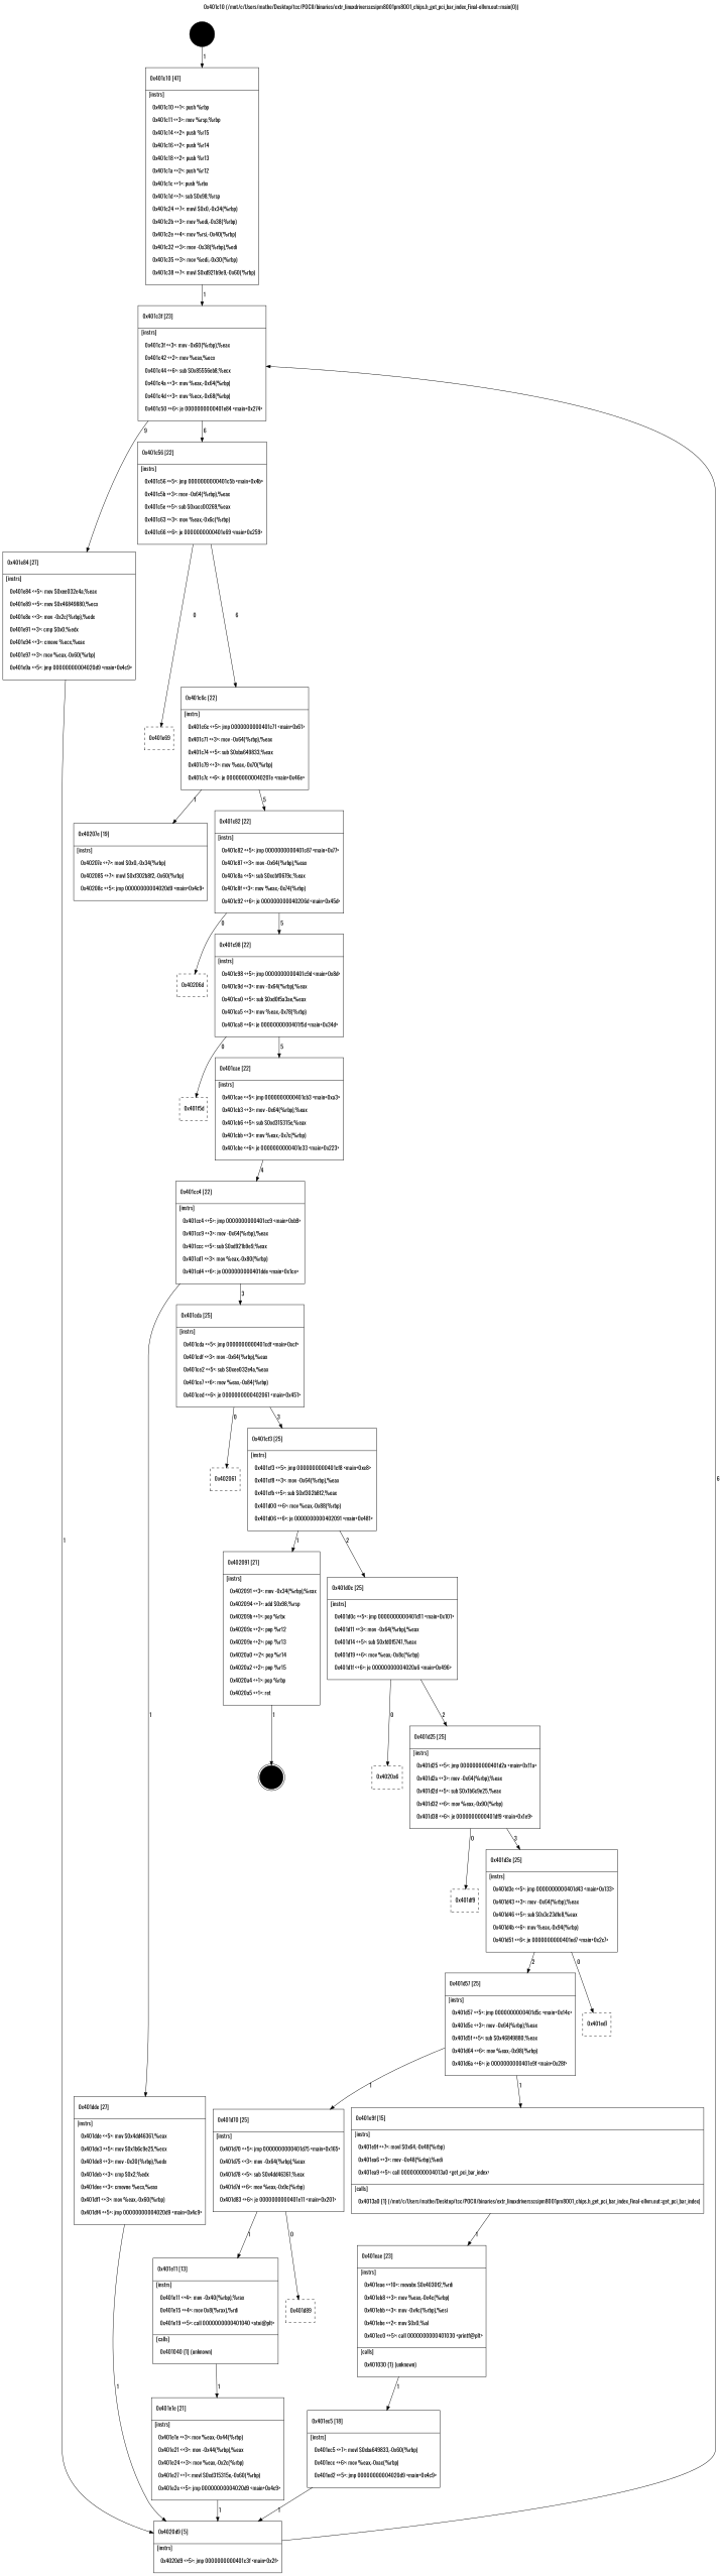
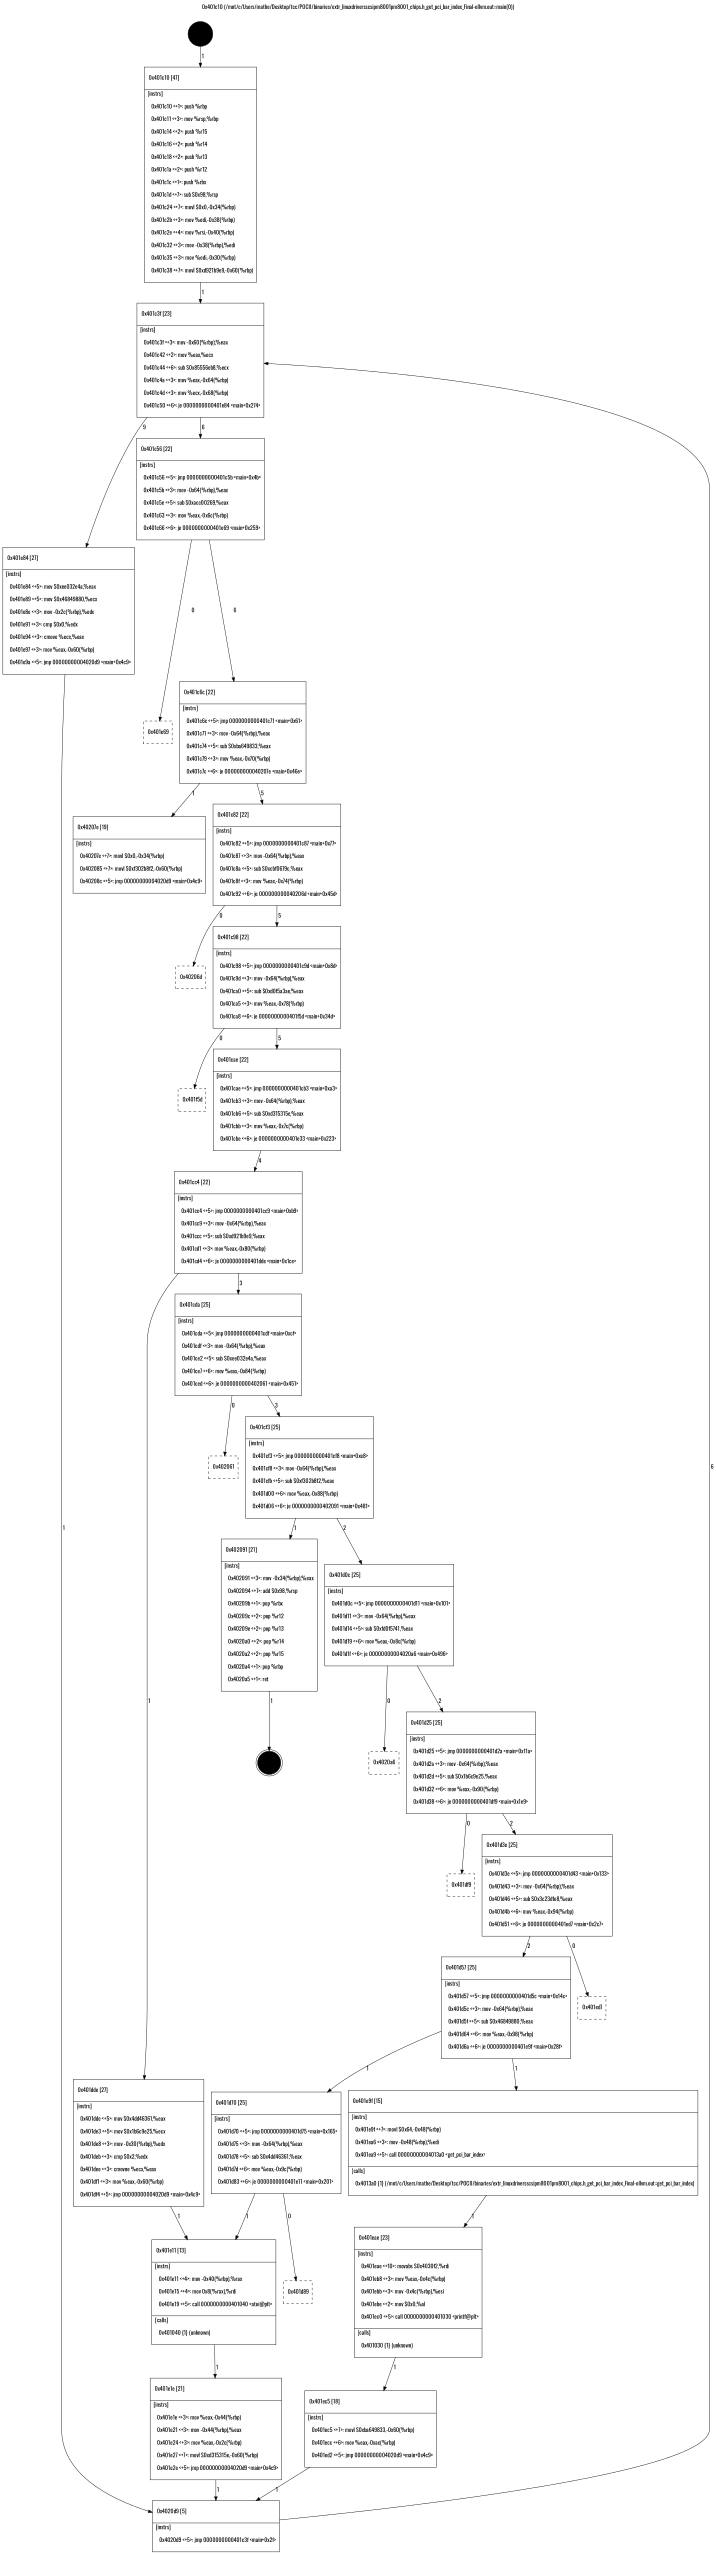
  digraph {
    fontname=Oswald
    label="0x401c10 (/mnt/c/Users/mathe/Desktop/tcc/POCII/binaries/extr_linuxdriversscsipm8001pm8001_chips.h_get_pci_bar_index_Final-ollvm.out::main(0))"
    labelloc=t
    node [fontname=Oswald shape=record]
    edge [fontname=Oswald]
    Entry [fillcolor=black height=0.3 shape=circle style=filled width=0.3]
    n2 [label="{\n     0x401c10 [47]\l\n     | [instrs]\l\n     &nbsp;&nbsp;0x401c10 \<+1\>: push %rbp\l\n     &nbsp;&nbsp;0x401c11 \<+3\>: mov %rsp,%rbp\l\n     &nbsp;&nbsp;0x401c14 \<+2\>: push %r15\l\n     &nbsp;&nbsp;0x401c16 \<+2\>: push %r14\l\n     &nbsp;&nbsp;0x401c18 \<+2\>: push %r13\l\n     &nbsp;&nbsp;0x401c1a \<+2\>: push %r12\l\n     &nbsp;&nbsp;0x401c1c \<+1\>: push %rbx\l\n     &nbsp;&nbsp;0x401c1d \<+7\>: sub $0x98,%rsp\l\n     &nbsp;&nbsp;0x401c24 \<+7\>: movl $0x0,-0x34(%rbp)\l\n     &nbsp;&nbsp;0x401c2b \<+3\>: mov %edi,-0x38(%rbp)\l\n     &nbsp;&nbsp;0x401c2e \<+4\>: mov %rsi,-0x40(%rbp)\l\n     &nbsp;&nbsp;0x401c32 \<+3\>: mov -0x38(%rbp),%edi\l\n     &nbsp;&nbsp;0x401c35 \<+3\>: mov %edi,-0x30(%rbp)\l\n     &nbsp;&nbsp;0x401c38 \<+7\>: movl $0xd921b9e9,-0x60(%rbp)\l\n  }"]
    n3 [label="{\n     0x401c3f [23]\l\n     | [instrs]\l\n     &nbsp;&nbsp;0x401c3f \<+3\>: mov -0x60(%rbp),%eax\l\n     &nbsp;&nbsp;0x401c42 \<+2\>: mov %eax,%ecx\l\n     &nbsp;&nbsp;0x401c44 \<+6\>: sub $0x85556eb8,%ecx\l\n     &nbsp;&nbsp;0x401c4a \<+3\>: mov %eax,-0x64(%rbp)\l\n     &nbsp;&nbsp;0x401c4d \<+3\>: mov %ecx,-0x68(%rbp)\l\n     &nbsp;&nbsp;0x401c50 \<+6\>: je 0000000000401e84 \<main+0x274\>\l\n  }"]
    n4 [label="{\n     0x401e84 [27]\l\n     | [instrs]\l\n     &nbsp;&nbsp;0x401e84 \<+5\>: mov $0xee032e4a,%eax\l\n     &nbsp;&nbsp;0x401e89 \<+5\>: mov $0x46849880,%ecx\l\n     &nbsp;&nbsp;0x401e8e \<+3\>: mov -0x2c(%rbp),%edx\l\n     &nbsp;&nbsp;0x401e91 \<+3\>: cmp $0x0,%edx\l\n     &nbsp;&nbsp;0x401e94 \<+3\>: cmove %ecx,%eax\l\n     &nbsp;&nbsp;0x401e97 \<+3\>: mov %eax,-0x60(%rbp)\l\n     &nbsp;&nbsp;0x401e9a \<+5\>: jmp 00000000004020d9 \<main+0x4c9\>\l\n  }"]
    n5 [label="{\n     0x401c56 [22]\l\n     | [instrs]\l\n     &nbsp;&nbsp;0x401c56 \<+5\>: jmp 0000000000401c5b \<main+0x4b\>\l\n     &nbsp;&nbsp;0x401c5b \<+3\>: mov -0x64(%rbp),%eax\l\n     &nbsp;&nbsp;0x401c5e \<+5\>: sub $0xacc00269,%eax\l\n     &nbsp;&nbsp;0x401c63 \<+3\>: mov %eax,-0x6c(%rbp)\l\n     &nbsp;&nbsp;0x401c66 \<+6\>: je 0000000000401e69 \<main+0x259\>\l\n  }"]
    n6 [label="{\n     0x4020d9 [5]\l\n     | [instrs]\l\n     &nbsp;&nbsp;0x4020d9 \<+5\>: jmp 0000000000401c3f \<main+0x2f\>\l\n  }"]
    n7 [label="{\n     0x401e69\l\n  }" style=dashed]
    n8 [label="{\n     0x401c6c [22]\l\n     | [instrs]\l\n     &nbsp;&nbsp;0x401c6c \<+5\>: jmp 0000000000401c71 \<main+0x61\>\l\n     &nbsp;&nbsp;0x401c71 \<+3\>: mov -0x64(%rbp),%eax\l\n     &nbsp;&nbsp;0x401c74 \<+5\>: sub $0xba649833,%eax\l\n     &nbsp;&nbsp;0x401c79 \<+3\>: mov %eax,-0x70(%rbp)\l\n     &nbsp;&nbsp;0x401c7c \<+6\>: je 000000000040207e \<main+0x46e\>\l\n  }"]
    n9 [label="{\n     0x40207e [19]\l\n     | [instrs]\l\n     &nbsp;&nbsp;0x40207e \<+7\>: movl $0x0,-0x34(%rbp)\l\n     &nbsp;&nbsp;0x402085 \<+7\>: movl $0xf302b8f2,-0x60(%rbp)\l\n     &nbsp;&nbsp;0x40208c \<+5\>: jmp 00000000004020d9 \<main+0x4c9\>\l\n  }"]
    n10 [label="{\n     0x401c82 [22]\l\n     | [instrs]\l\n     &nbsp;&nbsp;0x401c82 \<+5\>: jmp 0000000000401c87 \<main+0x77\>\l\n     &nbsp;&nbsp;0x401c87 \<+3\>: mov -0x64(%rbp),%eax\l\n     &nbsp;&nbsp;0x401c8a \<+5\>: sub $0xcbf0679c,%eax\l\n     &nbsp;&nbsp;0x401c8f \<+3\>: mov %eax,-0x74(%rbp)\l\n     &nbsp;&nbsp;0x401c92 \<+6\>: je 000000000040206d \<main+0x45d\>\l\n  }"]
    Exit [fillcolor=black height=0.3 peripheries=2 shape=circle style=filled width=0.3]
    n12 [label="{\n     0x40206d\l\n  }" style=dashed]
    n13 [label="{\n     0x401c98 [22]\l\n     | [instrs]\l\n     &nbsp;&nbsp;0x401c98 \<+5\>: jmp 0000000000401c9d \<main+0x8d\>\l\n     &nbsp;&nbsp;0x401c9d \<+3\>: mov -0x64(%rbp),%eax\l\n     &nbsp;&nbsp;0x401ca0 \<+5\>: sub $0xd0f5a3ae,%eax\l\n     &nbsp;&nbsp;0x401ca5 \<+3\>: mov %eax,-0x78(%rbp)\l\n     &nbsp;&nbsp;0x401ca8 \<+6\>: je 0000000000401f5d \<main+0x34d\>\l\n  }"]
    n14 [label="{\n     0x401ec5 [18]\l\n     | [instrs]\l\n     &nbsp;&nbsp;0x401ec5 \<+7\>: movl $0xba649833,-0x60(%rbp)\l\n     &nbsp;&nbsp;0x401ecc \<+6\>: mov %eax,-0xac(%rbp)\l\n     &nbsp;&nbsp;0x401ed2 \<+5\>: jmp 00000000004020d9 \<main+0x4c9\>\l\n  }"]
    n15 [label="{\n     0x401f5d\l\n  }" style=dashed]
    n16 [label="{\n     0x401cae [22]\l\n     | [instrs]\l\n     &nbsp;&nbsp;0x401cae \<+5\>: jmp 0000000000401cb3 \<main+0xa3\>\l\n     &nbsp;&nbsp;0x401cb3 \<+3\>: mov -0x64(%rbp),%eax\l\n     &nbsp;&nbsp;0x401cb6 \<+5\>: sub $0xd315315e,%eax\l\n     &nbsp;&nbsp;0x401cbb \<+3\>: mov %eax,-0x7c(%rbp)\l\n     &nbsp;&nbsp;0x401cbe \<+6\>: je 0000000000401e33 \<main+0x223\>\l\n  }"]
    n17 [label="{\n     0x401eae [23]\l\n     | [instrs]\l\n     &nbsp;&nbsp;0x401eae \<+10\>: movabs $0x4030f2,%rdi\l\n     &nbsp;&nbsp;0x401eb8 \<+3\>: mov %eax,-0x4c(%rbp)\l\n     &nbsp;&nbsp;0x401ebb \<+3\>: mov -0x4c(%rbp),%esi\l\n     &nbsp;&nbsp;0x401ebe \<+2\>: mov $0x0,%al\l\n     &nbsp;&nbsp;0x401ec0 \<+5\>: call 0000000000401030 \<printf@plt\>\l\n     | [calls]\l\n     &nbsp;&nbsp;0x401030 \{1\} (unknown)\l\n  }"]
    n18 [label="{\n     0x401cc4 [22]\l\n     | [instrs]\l\n     &nbsp;&nbsp;0x401cc4 \<+5\>: jmp 0000000000401cc9 \<main+0xb9\>\l\n     &nbsp;&nbsp;0x401cc9 \<+3\>: mov -0x64(%rbp),%eax\l\n     &nbsp;&nbsp;0x401ccc \<+5\>: sub $0xd921b9e9,%eax\l\n     &nbsp;&nbsp;0x401cd1 \<+3\>: mov %eax,-0x80(%rbp)\l\n     &nbsp;&nbsp;0x401cd4 \<+6\>: je 0000000000401dde \<main+0x1ce\>\l\n  }"]
    n19 [label="{\n     0x401e1e [21]\l\n     | [instrs]\l\n     &nbsp;&nbsp;0x401e1e \<+3\>: mov %eax,-0x44(%rbp)\l\n     &nbsp;&nbsp;0x401e21 \<+3\>: mov -0x44(%rbp),%eax\l\n     &nbsp;&nbsp;0x401e24 \<+3\>: mov %eax,-0x2c(%rbp)\l\n     &nbsp;&nbsp;0x401e27 \<+7\>: movl $0xd315315e,-0x60(%rbp)\l\n     &nbsp;&nbsp;0x401e2e \<+5\>: jmp 00000000004020d9 \<main+0x4c9\>\l\n  }"]
    n20 [label="{\n     0x401dde [27]\l\n     | [instrs]\l\n     &nbsp;&nbsp;0x401dde \<+5\>: mov $0x4dd46361,%eax\l\n     &nbsp;&nbsp;0x401de3 \<+5\>: mov $0x1b6c9e25,%ecx\l\n     &nbsp;&nbsp;0x401de8 \<+3\>: mov -0x30(%rbp),%edx\l\n     &nbsp;&nbsp;0x401deb \<+3\>: cmp $0x2,%edx\l\n     &nbsp;&nbsp;0x401dee \<+3\>: cmovne %ecx,%eax\l\n     &nbsp;&nbsp;0x401df1 \<+3\>: mov %eax,-0x60(%rbp)\l\n     &nbsp;&nbsp;0x401df4 \<+5\>: jmp 00000000004020d9 \<main+0x4c9\>\l\n  }"]
    n21 [label="{\n     0x401cda [25]\l\n     | [instrs]\l\n     &nbsp;&nbsp;0x401cda \<+5\>: jmp 0000000000401cdf \<main+0xcf\>\l\n     &nbsp;&nbsp;0x401cdf \<+3\>: mov -0x64(%rbp),%eax\l\n     &nbsp;&nbsp;0x401ce2 \<+5\>: sub $0xee032e4a,%eax\l\n     &nbsp;&nbsp;0x401ce7 \<+6\>: mov %eax,-0x84(%rbp)\l\n     &nbsp;&nbsp;0x401ced \<+6\>: je 0000000000402061 \<main+0x451\>\l\n  }"]
    n22 [label="{\n     0x401d89\l\n  }" style=dashed]
    n23 [label="{\n     0x402061\l\n  }" style=dashed]
    n24 [label="{\n     0x401cf3 [25]\l\n     | [instrs]\l\n     &nbsp;&nbsp;0x401cf3 \<+5\>: jmp 0000000000401cf8 \<main+0xe8\>\l\n     &nbsp;&nbsp;0x401cf8 \<+3\>: mov -0x64(%rbp),%eax\l\n     &nbsp;&nbsp;0x401cfb \<+5\>: sub $0xf302b8f2,%eax\l\n     &nbsp;&nbsp;0x401d00 \<+6\>: mov %eax,-0x88(%rbp)\l\n     &nbsp;&nbsp;0x401d06 \<+6\>: je 0000000000402091 \<main+0x481\>\l\n  }"]
    n25 [label="{\n     0x401e11 [13]\l\n     | [instrs]\l\n     &nbsp;&nbsp;0x401e11 \<+4\>: mov -0x40(%rbp),%rax\l\n     &nbsp;&nbsp;0x401e15 \<+4\>: mov 0x8(%rax),%rdi\l\n     &nbsp;&nbsp;0x401e19 \<+5\>: call 0000000000401040 \<atoi@plt\>\l\n     | [calls]\l\n     &nbsp;&nbsp;0x401040 \{1\} (unknown)\l\n  }"]
    n26 [label="{\n     0x402091 [21]\l\n     | [instrs]\l\n     &nbsp;&nbsp;0x402091 \<+3\>: mov -0x34(%rbp),%eax\l\n     &nbsp;&nbsp;0x402094 \<+7\>: add $0x98,%rsp\l\n     &nbsp;&nbsp;0x40209b \<+1\>: pop %rbx\l\n     &nbsp;&nbsp;0x40209c \<+2\>: pop %r12\l\n     &nbsp;&nbsp;0x40209e \<+2\>: pop %r13\l\n     &nbsp;&nbsp;0x4020a0 \<+2\>: pop %r14\l\n     &nbsp;&nbsp;0x4020a2 \<+2\>: pop %r15\l\n     &nbsp;&nbsp;0x4020a4 \<+1\>: pop %rbp\l\n     &nbsp;&nbsp;0x4020a5 \<+1\>: ret\l\n  }"]
    n27 [label="{\n     0x401d0c [25]\l\n     | [instrs]\l\n     &nbsp;&nbsp;0x401d0c \<+5\>: jmp 0000000000401d11 \<main+0x101\>\l\n     &nbsp;&nbsp;0x401d11 \<+3\>: mov -0x64(%rbp),%eax\l\n     &nbsp;&nbsp;0x401d14 \<+5\>: sub $0xfd0f5741,%eax\l\n     &nbsp;&nbsp;0x401d19 \<+6\>: mov %eax,-0x8c(%rbp)\l\n     &nbsp;&nbsp;0x401d1f \<+6\>: je 00000000004020a6 \<main+0x496\>\l\n  }"]
    n28 [label="{\n     0x401d70 [25]\l\n     | [instrs]\l\n     &nbsp;&nbsp;0x401d70 \<+5\>: jmp 0000000000401d75 \<main+0x165\>\l\n     &nbsp;&nbsp;0x401d75 \<+3\>: mov -0x64(%rbp),%eax\l\n     &nbsp;&nbsp;0x401d78 \<+5\>: sub $0x4dd46361,%eax\l\n     &nbsp;&nbsp;0x401d7d \<+6\>: mov %eax,-0x9c(%rbp)\l\n     &nbsp;&nbsp;0x401d83 \<+6\>: je 0000000000401e11 \<main+0x201\>\l\n  }"]
    n29 [label="{\n     0x4020a6\l\n  }" style=dashed]
    n30 [label="{\n     0x401d25 [25]\l\n     | [instrs]\l\n     &nbsp;&nbsp;0x401d25 \<+5\>: jmp 0000000000401d2a \<main+0x11a\>\l\n     &nbsp;&nbsp;0x401d2a \<+3\>: mov -0x64(%rbp),%eax\l\n     &nbsp;&nbsp;0x401d2d \<+5\>: sub $0x1b6c9e25,%eax\l\n     &nbsp;&nbsp;0x401d32 \<+6\>: mov %eax,-0x90(%rbp)\l\n     &nbsp;&nbsp;0x401d38 \<+6\>: je 0000000000401df9 \<main+0x1e9\>\l\n  }"]
    n31 [label="{\n     0x401e9f [15]\l\n     | [instrs]\l\n     &nbsp;&nbsp;0x401e9f \<+7\>: movl $0x64,-0x48(%rbp)\l\n     &nbsp;&nbsp;0x401ea6 \<+3\>: mov -0x48(%rbp),%edi\l\n     &nbsp;&nbsp;0x401ea9 \<+5\>: call 00000000004013a0 \<get_pci_bar_index\>\l\n     | [calls]\l\n     &nbsp;&nbsp;0x4013a0 \{1\} (/mnt/c/Users/mathe/Desktop/tcc/POCII/binaries/extr_linuxdriversscsipm8001pm8001_chips.h_get_pci_bar_index_Final-ollvm.out::get_pci_bar_index)\l\n  }"]
    n32 [label="{\n     0x401df9\l\n  }" style=dashed]
    n33 [label="{\n     0x401d3e [25]\l\n     | [instrs]\l\n     &nbsp;&nbsp;0x401d3e \<+5\>: jmp 0000000000401d43 \<main+0x133\>\l\n     &nbsp;&nbsp;0x401d43 \<+3\>: mov -0x64(%rbp),%eax\l\n     &nbsp;&nbsp;0x401d46 \<+5\>: sub $0x3c23dfe8,%eax\l\n     &nbsp;&nbsp;0x401d4b \<+6\>: mov %eax,-0x94(%rbp)\l\n     &nbsp;&nbsp;0x401d51 \<+6\>: je 0000000000401ed7 \<main+0x2c7\>\l\n  }"]
    n34 [label="{\n     0x401d57 [25]\l\n     | [instrs]\l\n     &nbsp;&nbsp;0x401d57 \<+5\>: jmp 0000000000401d5c \<main+0x14c\>\l\n     &nbsp;&nbsp;0x401d5c \<+3\>: mov -0x64(%rbp),%eax\l\n     &nbsp;&nbsp;0x401d5f \<+5\>: sub $0x46849880,%eax\l\n     &nbsp;&nbsp;0x401d64 \<+6\>: mov %eax,-0x98(%rbp)\l\n     &nbsp;&nbsp;0x401d6a \<+6\>: je 0000000000401e9f \<main+0x28f\>\l\n  }"]
    n35 [label="{\n     0x401ed7\l\n  }" style=dashed]
    Entry -> n2 [label=" 1"]
    n2 -> n3 [label=" 1"]
    n3 -> n4 [label=" 9"]
    n3 -> n5 [label=" 6"]
    n4 -> n6 [label=" 1"]
    n5 -> n7 [label=" 0"]
    n5 -> n8 [label=" 6"]
    n6 -> n3 [label=" 6"]
    n8 -> n9 [label=" 1"]
    n8 -> n10 [label=" 5"]
    n10 -> n12 [label=" 0"]
    n10 -> n13 [label=" 5"]
    n13 -> n15 [label=" 0"]
    n13 -> n16 [label=" 5"]
    n14 -> n6 [label=" 1"]
    n16 -> n18 [label=" 4"]
    n17 -> n14 [label=" 1"]
    n18 -> n20 [label=" 1"]
    n18 -> n21 [label=" 3"]
    n19 -> n6 [label=" 1"]
-   n20 -> n6 [label=" 1"]
+   n20 -> n25 [label=" 1"]
    n21 -> n23 [label=" 0"]
    n21 -> n24 [label=" 3"]
    n24 -> n26 [label=" 1"]
    n24 -> n27 [label=" 2"]
    n25 -> n19 [label=" 1"]
    n26 -> Exit [label=" 1"]
    n27 -> n29 [label=" 0"]
    n27 -> n30 [label=" 2"]
    n28 -> n22 [label=" 0"]
    n28 -> n25 [label=" 1"]
    n30 -> n32 [label=" 0"]
-   n30 -> n33 [label=" 3"]
+   n30 -> n33 [label=" 2"]
    n31 -> n17 [label=" 1"]
    n33 -> n34 [label=" 2"]
    n33 -> n35 [label=" 0"]
    n34 -> n28 [label=" 1"]
    n34 -> n31 [label=" 1"]
  }
